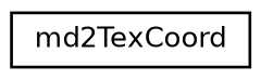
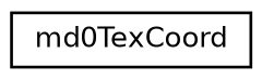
  digraph {
    rankdir=TB
-   n1 [color=black fillcolor=white fontname=Helvetica fontsize=10 height=0.2 label=md2TexCoord shape=record style=filled width=0.4]
+   n1 [color=black fillcolor=white fontname=Helvetica fontsize=10 height=0.2 label=md0TexCoord shape=record style=filled width=0.4]
  }
